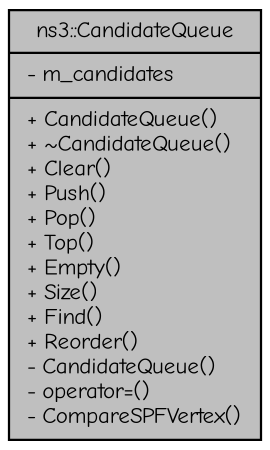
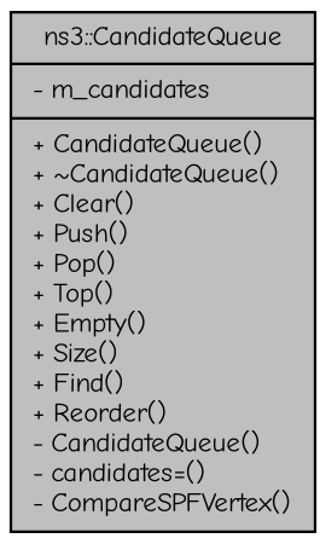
  digraph {
    fontname="Comic Neue"
-   n1 [color=black fillcolor=grey75 fontcolor=black fontname="Comic Neue" fontsize=10 height=0.2 label="{ns3::CandidateQueue\n|- m_candidates\l|+ CandidateQueue()\l+ ~CandidateQueue()\l+ Clear()\l+ Push()\l+ Pop()\l+ Top()\l+ Empty()\l+ Size()\l+ Find()\l+ Reorder()\l- CandidateQueue()\l- operator=()\l- CompareSPFVertex()\l}" shape=record style=filled width=0.4]
+   n1 [color=black fillcolor=grey75 fontcolor=black fontname="Comic Neue" fontsize=10 height=0.2 label="{ns3::CandidateQueue\n|- m_candidates\l|+ CandidateQueue()\l+ ~CandidateQueue()\l+ Clear()\l+ Push()\l+ Pop()\l+ Top()\l+ Empty()\l+ Size()\l+ Find()\l+ Reorder()\l- CandidateQueue()\l- candidates=()\l- CompareSPFVertex()\l}" shape=record style=filled width=0.4]
  }
